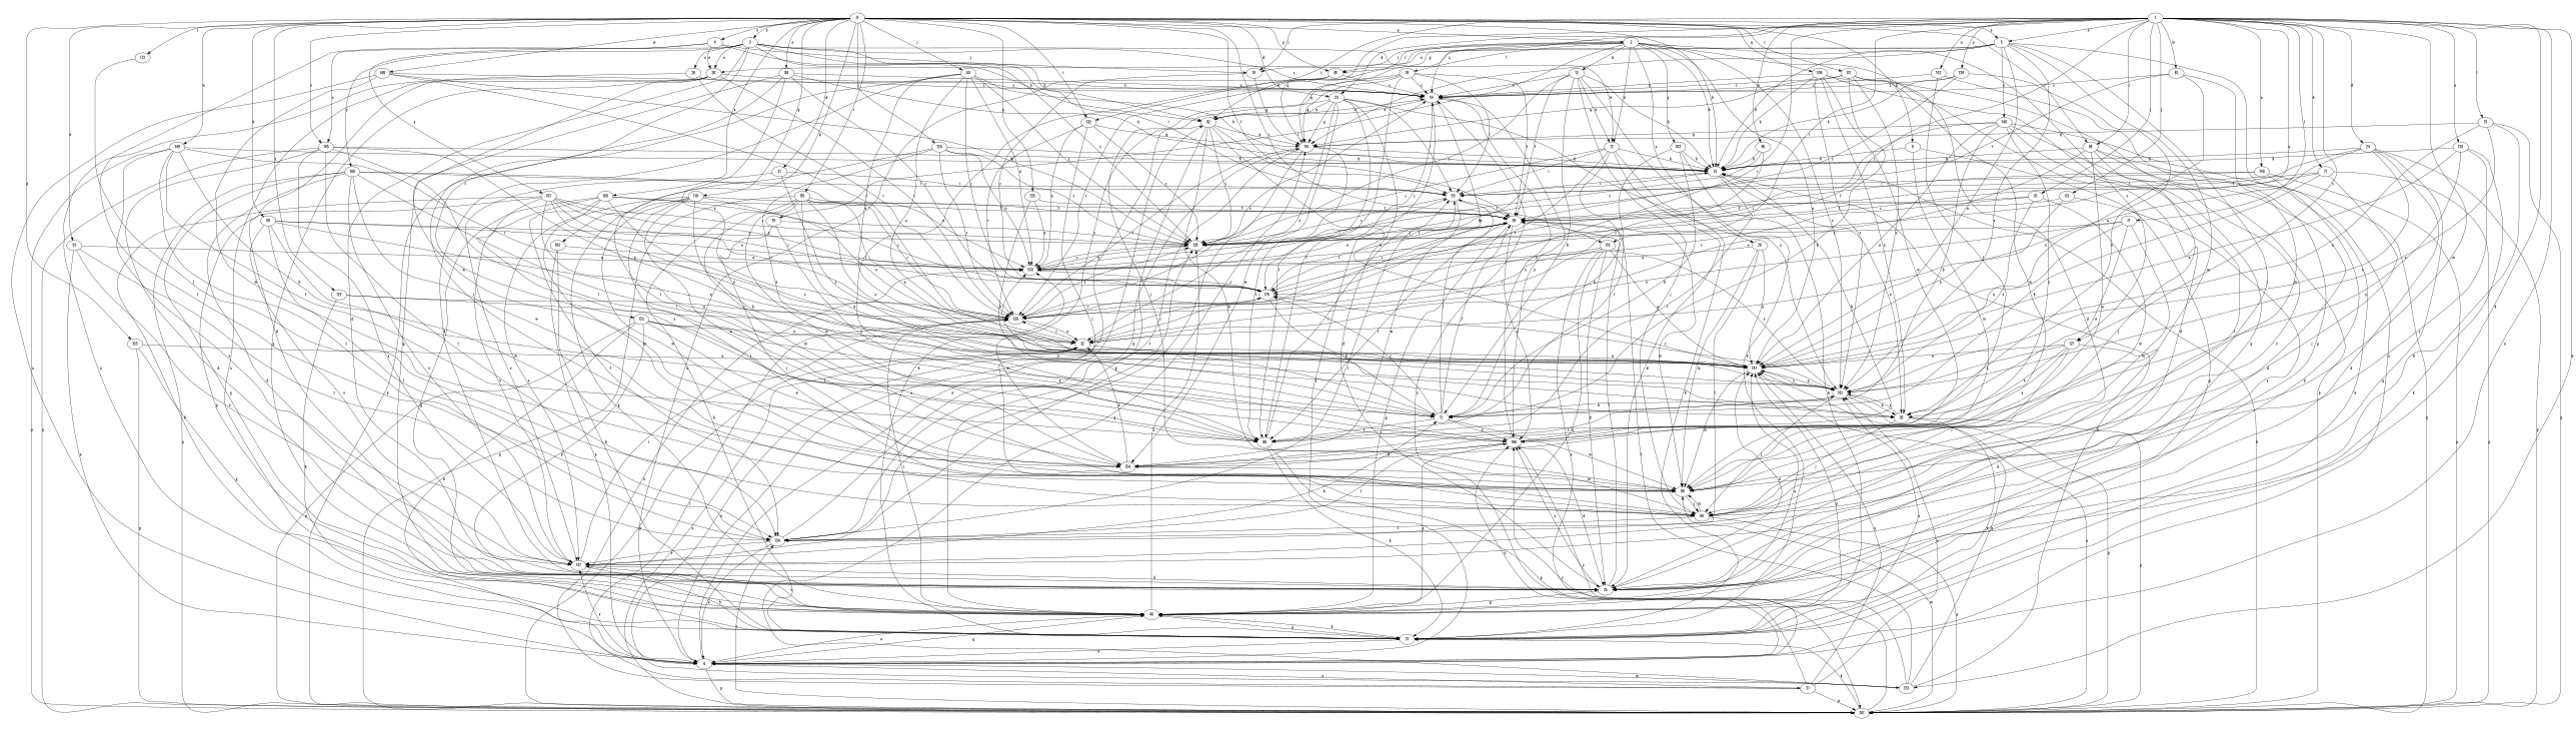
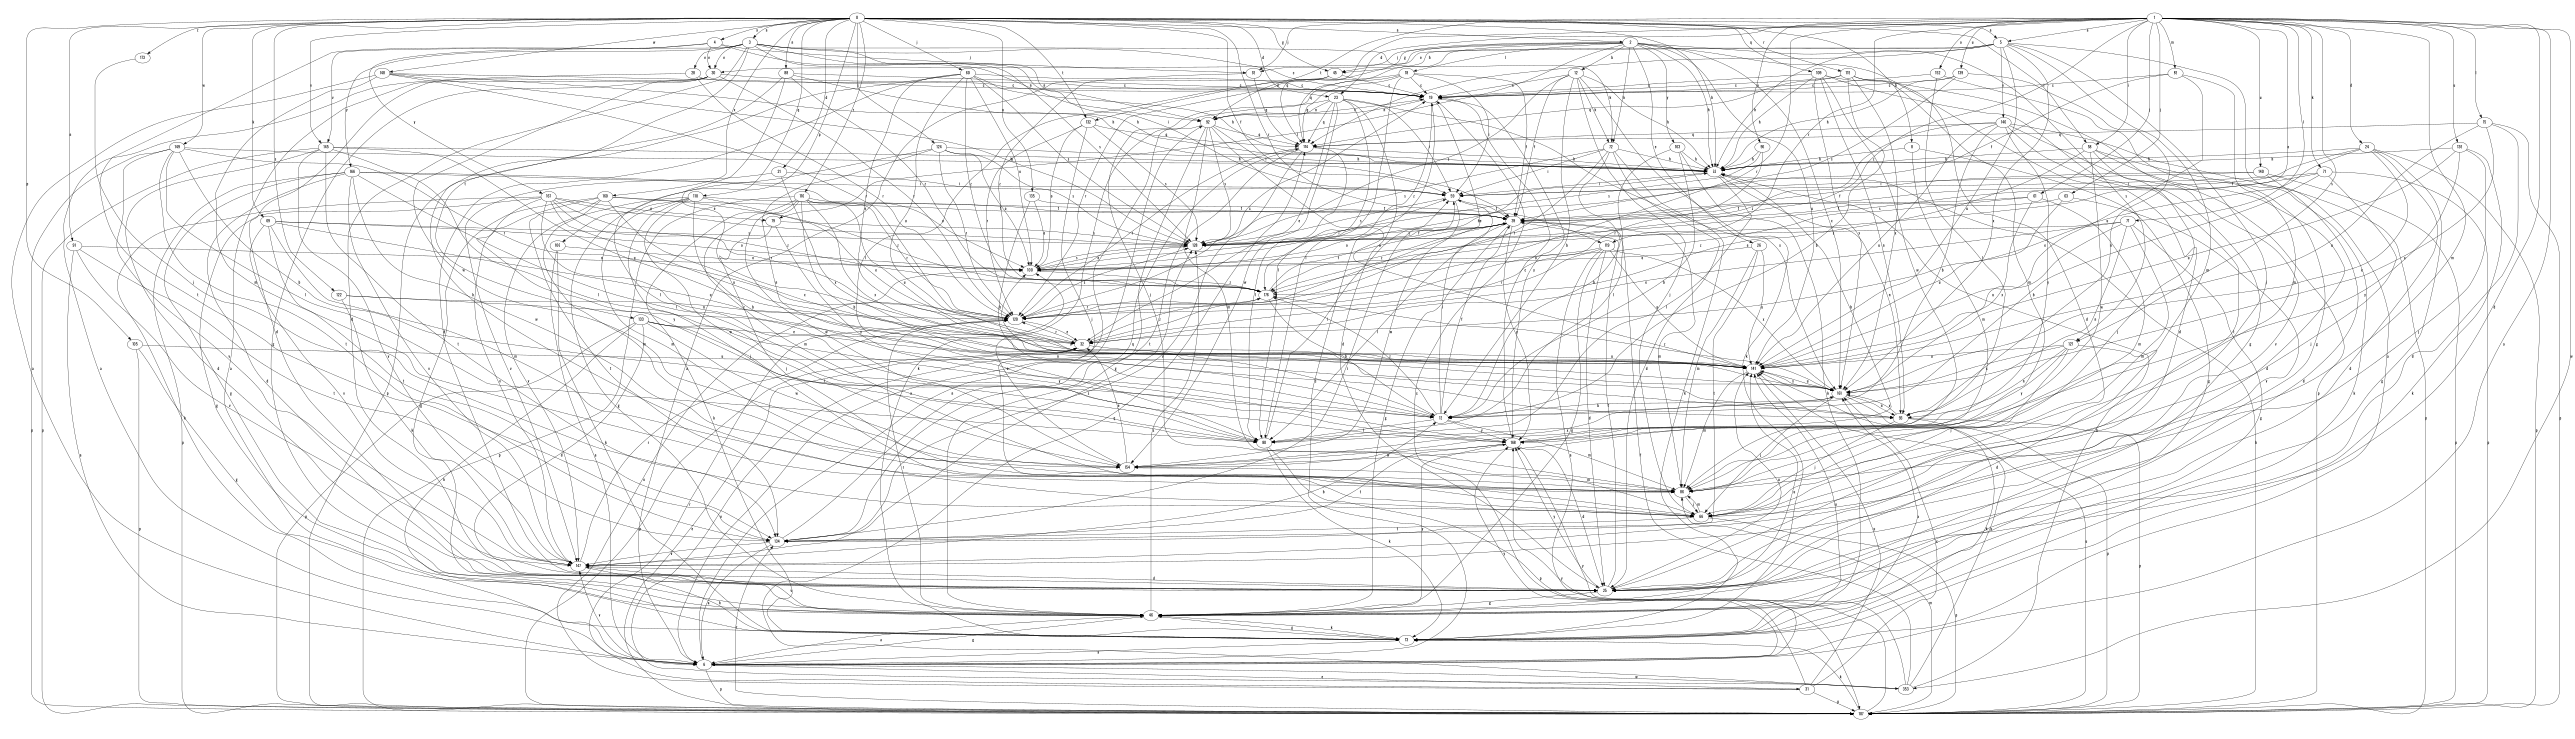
  strict digraph {
    fontname=Oswald
    node [fontname=Oswald]
    edge [fontname=Oswald]
    0
    2
    3
    4
    5
    8
    21
    23
    39
    45
    53
    58
    60
    69
    88
    91
    105
    106
    109
    110
    115
    116
    119
    122
    124
    132
    135
    145
    148
    149
    160
    173
    25
    65
    114
    127
    12
    26
    72
    78
    79
    92
    141
    161
    163
    19
    28
    30
    59
    128
    133
    166
    134
    167
    6
    86
    66
    146
    46
    147
    73
    80
    32
    154
    100
    176
    168
    93
    107
    13
    120
    1
    24
    61
    63
    71
    75
    77
    85
    96
    136
    139
    140
    152
-   153
+   153 [label=353]
    31
    0 -> 2 [label=a]
    0 -> 3 [label=a]
    0 -> 4 [label=a]
    0 -> 5 [label=a]
    0 -> 8 [label=b]
    0 -> 21 [label=d]
    0 -> 23 [label=d]
    0 -> 39 [label=f]
    0 -> 45 [label=g]
    0 -> 53 [label=h]
    0 -> 58 [label=i]
    0 -> 60 [label=j]
    0 -> 69 [label=k]
    0 -> 88 [label=n]
    0 -> 91 [label=n]
    0 -> 105 [label=p]
    0 -> 106 [label=p]
    0 -> 109 [label=q]
    0 -> 110 [label=q]
    0 -> 115 [label=r]
    0 -> 116 [label=r]
    0 -> 119 [label=r]
    0 -> 122 [label=s]
    0 -> 124 [label=s]
    0 -> 132 [label=t]
    0 -> 135 [label=u]
    0 -> 145 [label=v]
    0 -> 148 [label=w]
    0 -> 149 [label=w]
    0 -> 160 [label=x]
    0 -> 173 [label=z]
-   2 -> 45 [label=r]
+   2 -> 45 [label=g]
    2 -> 53 [label=h]
    2 -> 25 [label=d]
    2 -> 65 [label=j]
    2 -> 114 [label=q]
    2 -> 127 [label=s]
    2 -> 12 [label=b]
    2 -> 26 [label=e]
    2 -> 72 [label=k]
    2 -> 78 [label=l]
    2 -> 79 [label=l]
    2 -> 92 [label=n]
    2 -> 141 [label=u]
    2 -> 161 [label=x]
    2 -> 163 [label=y]
    3 -> 145 [label=v]
    3 -> 25 [label=d]
    3 -> 72 [label=k]
    3 -> 92 [label=n]
    3 -> 19 [label=c]
    3 -> 28 [label=e]
    3 -> 30 [label=e]
    3 -> 59 [label=i]
    3 -> 128 [label=s]
    3 -> 133 [label=t]
    3 -> 166 [label=y]
    4 -> 65 [label=j]
    4 -> 92 [label=n]
    4 -> 30 [label=e]
    4 -> 134 [label=t]
    4 -> 167 [label=y]
-   5 -> 45 [label=g]
+   5 -> 45 [label=h]
    5 -> 53 [label=h]
    5 -> 114 [label=q]
    5 -> 141 [label=u]
    5 -> 161 [label=x]
    5 -> 30 [label=e]
    5 -> 6 [label=a]
    5 -> 86 [label=m]
    5 -> 66 [label=j]
    5 -> 146 [label=v]
    8 -> 53 [label=h]
    8 -> 86 [label=m]
    8 -> 46 [label=g]
    21 -> 161 [label=x]
    21 -> 59 [label=i]
    21 -> 147 [label=v]
    23 -> 25 [label=d]
    23 -> 114 [label=q]
    23 -> 92 [label=n]
    23 -> 161 [label=x]
    23 -> 59 [label=i]
    23 -> 73 [label=k]
    23 -> 80 [label=l]
    23 -> 32 [label=e]
    23 -> 154 [label=w]
    39 -> 128 [label=s]
    39 -> 86 [label=m]
    39 -> 46 [label=g]
    39 -> 80 [label=l]
    39 -> 100 [label=o]
    39 -> 176 [label=z]
    39 -> 168 [label=y]
    45 -> 19 [label=c]
    45 -> 6 [label=a]
    45 -> 80 [label=l]
    53 -> 59 [label=i]
    53 -> 80 [label=l]
    53 -> 93 [label=n]
    58 -> 53 [label=h]
    58 -> 25 [label=d]
    58 -> 66 [label=j]
    58 -> 73 [label=k]
    58 -> 32 [label=e]
    58 -> 154 [label=w]
    60 -> 53 [label=h]
    60 -> 25 [label=d]
    60 -> 141 [label=u]
    60 -> 128 [label=s]
    60 -> 32 [label=e]
    60 -> 100 [label=o]
    60 -> 176 [label=z]
    60 -> 107 [label=p]
    69 -> 141 [label=u]
    69 -> 128 [label=s]
    69 -> 134 [label=t]
    69 -> 86 [label=m]
    69 -> 147 [label=v]
    69 -> 100 [label=o]
    88 -> 53 [label=h]
    88 -> 19 [label=c]
-   88 -> 66 [label=j]
-   88 -> 46 [label=g]
+   88 -> 66 [label=k]
+   77 -> 46 [label=g]
    88 -> 32 [label=e]
    88 -> 176 [label=z]
    91 -> 134 [label=t]
    91 -> 6 [label=a]
    91 -> 147 [label=v]
    91 -> 100 [label=o]
    105 -> 141 [label=u]
    105 -> 46 [label=g]
    105 -> 107 [label=p]
    106 -> 6 [label=a]
    106 -> 73 [label=k]
    106 -> 100 [label=o]
    109 -> 53 [label=h]
    109 -> 161 [label=x]
    109 -> 19 [label=c]
    109 -> 46 [label=g]
    109 -> 154 [label=w]
    109 -> 93 [label=n]
    109 -> 107 [label=p]
    110 -> 39 [label=f]
    110 -> 86 [label=m]
    110 -> 66 [label=j]
    110 -> 46 [label=g]
    110 -> 147 [label=v]
    110 -> 32 [label=e]
    110 -> 154 [label=w]
    110 -> 13 [label=b]
    115 -> 25 [label=d]
    115 -> 114 [label=q]
    115 -> 161 [label=x]
    115 -> 19 [label=c]
    115 -> 86 [label=m]
    115 -> 13 [label=b]
    116 -> 39 [label=f]
    116 -> 141 [label=u]
    116 -> 161 [label=x]
    116 -> 86 [label=m]
    116 -> 73 [label=k]
    116 -> 154 [label=w]
    116 -> 107 [label=p]
    116 -> 13 [label=b]
    116 -> 120 [label=r]
    119 -> 25 [label=d]
    119 -> 141 [label=u]
    119 -> 161 [label=x]
    119 -> 6 [label=a]
    119 -> 46 [label=g]
    119 -> 100 [label=o]
    119 -> 120 [label=r]
-   122 -> 73 [label=k]
+   122 -> 147 [label=k]
    122 -> 93 [label=n]
    122 -> 120 [label=r]
    124 -> 53 [label=h]
    124 -> 128 [label=s]
    124 -> 80 [label=l]
    124 -> 100 [label=o]
    124 -> 93 [label=n]
    124 -> 120 [label=r]
    132 -> 114 [label=q]
    132 -> 128 [label=s]
    132 -> 66 [label=j]
    132 -> 100 [label=o]
    132 -> 120 [label=r]
    135 -> 39 [label=f]
    135 -> 100 [label=o]
    135 -> 13 [label=b]
    145 -> 53 [label=h]
    145 -> 25 [label=d]
    145 -> 141 [label=u]
    145 -> 134 [label=t]
    145 -> 147 [label=v]
    145 -> 80 [label=l]
    145 -> 107 [label=p]
+   148 -> 53 [label=h]
    148 -> 19 [label=c]
    148 -> 128 [label=s]
    148 -> 6 [label=a]
    148 -> 86 [label=m]
    148 -> 120 [label=r]
    149 -> 53 [label=h]
    149 -> 134 [label=t]
    149 -> 147 [label=v]
    149 -> 80 [label=l]
    149 -> 107 [label=p]
    149 -> 13 [label=b]
    149 -> 120 [label=r]
    160 -> 39 [label=f]
    160 -> 161 [label=x]
    160 -> 134 [label=t]
    160 -> 86 [label=m]
    160 -> 46 [label=g]
    160 -> 147 [label=v]
    160 -> 176 [label=z]
    173 -> 66 [label=j]
    25 -> 39 [label=f]
    25 -> 141 [label=u]
    25 -> 46 [label=g]
    25 -> 168 [label=y]
    65 -> 114 [label=q]
    65 -> 176 [label=z]
    114 -> 53 [label=h]
    114 -> 134 [label=t]
    114 -> 147 [label=v]
    114 -> 80 [label=l]
    114 -> 120 [label=r]
    127 -> 25 [label=d]
    127 -> 141 [label=u]
    127 -> 161 [label=x]
    127 -> 66 [label=j]
    127 -> 168 [label=y]
    127 -> 93 [label=n]
    12 -> 39 [label=f]
    12 -> 53 [label=h]
    12 -> 72 [label=k]
    12 -> 19 [label=c]
    12 -> 128 [label=s]
    12 -> 66 [label=j]
    12 -> 73 [label=k]
    12 -> 13 [label=b]
    26 -> 141 [label=u]
    26 -> 134 [label=t]
    26 -> 86 [label=m]
    26 -> 100 [label=o]
    72 -> 53 [label=h]
    72 -> 25 [label=d]
    72 -> 59 [label=i]
    72 -> 128 [label=s]
    72 -> 73 [label=k]
    72 -> 13 [label=b]
    72 -> 120 [label=r]
    78 -> 39 [label=f]
    78 -> 114 [label=q]
    78 -> 19 [label=c]
    78 -> 59 [label=i]
    78 -> 66 [label=j]
    78 -> 80 [label=l]
    78 -> 120 [label=r]
    79 -> 128 [label=s]
    79 -> 66 [label=j]
    79 -> 168 [label=y]
    92 -> 114 [label=q]
    92 -> 141 [label=u]
    92 -> 19 [label=c]
    92 -> 59 [label=i]
    92 -> 128 [label=s]
    92 -> 6 [label=a]
    92 -> 86 [label=m]
    92 -> 46 [label=g]
    141 -> 161 [label=x]
    141 -> 86 [label=m]
    161 -> 141 [label=u]
    161 -> 66 [label=j]
    161 -> 176 [label=z]
    161 -> 93 [label=n]
    161 -> 107 [label=p]
    161 -> 13 [label=b]
    163 -> 53 [label=h]
    163 -> 73 [label=k]
    163 -> 80 [label=l]
    163 -> 13 [label=b]
    19 -> 92 [label=n]
    19 -> 32 [label=e]
    19 -> 176 [label=z]
    19 -> 168 [label=y]
    28 -> 19 [label=c]
    28 -> 6 [label=a]
    28 -> 120 [label=r]
    30 -> 25 [label=d]
    30 -> 19 [label=c]
    30 -> 6 [label=a]
    30 -> 46 [label=g]
    30 -> 154 [label=w]
    30 -> 120 [label=r]
    59 -> 39 [label=f]
    59 -> 128 [label=s]
    59 -> 154 [label=w]
    128 -> 39 [label=f]
    128 -> 100 [label=o]
    133 -> 25 [label=d]
    133 -> 73 [label=k]
    133 -> 80 [label=l]
    133 -> 32 [label=e]
    133 -> 154 [label=w]
    133 -> 168 [label=y]
    133 -> 107 [label=p]
    166 -> 25 [label=d]
    166 -> 59 [label=i]
    166 -> 46 [label=g]
    166 -> 147 [label=v]
    166 -> 80 [label=l]
    166 -> 154 [label=w]
    166 -> 100 [label=o]
    166 -> 107 [label=p]
    134 -> 114 [label=q]
    134 -> 59 [label=i]
    134 -> 128 [label=s]
    134 -> 6 [label=a]
    134 -> 147 [label=v]
    167 -> 141 [label=u]
    167 -> 128 [label=s]
    167 -> 46 [label=g]
    167 -> 73 [label=k]
-   167 -> 100 [label=o]
+   167 -> 79 [label=o]
    167 -> 176 [label=z]
    167 -> 168 [label=y]
    167 -> 93 [label=n]
    167 -> 120 [label=r]
    6 -> 92 [label=n]
    6 -> 19 [label=c]
    6 -> 46 [label=g]
    6 -> 147 [label=v]
    6 -> 168 [label=y]
    6 -> 107 [label=p]
    6 -> 153 [label=w]
    6 -> 31 [label=e]
    86 -> 66 [label=j]
    66 -> 134 [label=t]
    66 -> 86 [label=m]
    66 -> 107 [label=p]
    146 -> 114 [label=q]
    146 -> 141 [label=u]
    146 -> 134 [label=t]
    146 -> 147 [label=v]
    146 -> 176 [label=z]
    146 -> 168 [label=y]
    146 -> 107 [label=p]
    146 -> 13 [label=b]
    46 -> 141 [label=u]
    46 -> 128 [label=s]
    46 -> 6 [label=a]
    46 -> 147 [label=v]
    46 -> 73 [label=k]
    46 -> 168 [label=y]
    46 -> 120 [label=r]
    147 -> 25 [label=d]
    147 -> 73 [label=k]
    147 -> 13 [label=b]
    147 -> 120 [label=r]
    73 -> 141 [label=u]
    73 -> 161 [label=x]
    73 -> 6 [label=a]
    73 -> 46 [label=g]
    80 -> 59 [label=i]
    80 -> 73 [label=k]
    80 -> 107 [label=p]
    32 -> 141 [label=u]
    32 -> 176 [label=z]
    32 -> 107 [label=p]
    32 -> 120 [label=r]
    154 -> 161 [label=x]
    154 -> 86 [label=m]
    154 -> 32 [label=e]
    154 -> 100 [label=o]
    100 -> 53 [label=h]
    100 -> 59 [label=i]
    100 -> 128 [label=s]
    100 -> 176 [label=z]
    176 -> 39 [label=f]
    176 -> 13 [label=b]
    176 -> 120 [label=r]
    168 -> 53 [label=h]
    168 -> 25 [label=d]
    168 -> 19 [label=c]
    168 -> 134 [label=t]
    168 -> 154 [label=w]
    93 -> 161 [label=x]
    93 -> 66 [label=j]
    93 -> 73 [label=k]
    93 -> 107 [label=p]
    107 -> 53 [label=h]
    107 -> 141 [label=u]
    107 -> 134 [label=t]
    107 -> 86 [label=m]
    107 -> 73 [label=k]
    107 -> 32 [label=e]
    107 -> 168 [label=y]
    13 -> 39 [label=f]
    13 -> 59 [label=i]
    13 -> 86 [label=m]
    13 -> 80 [label=l]
    13 -> 100 [label=o]
    13 -> 176 [label=z]
    13 -> 168 [label=y]
    120 -> 19 [label=c]
    120 -> 128 [label=s]
    120 -> 32 [label=e]
    1 -> 5 [label=a]
    1 -> 23 [label=d]
    1 -> 58 [label=i]
    1 -> 119 [label=r]
    1 -> 132 [label=t]
    1 -> 25 [label=d]
    1 -> 65 [label=j]
    1 -> 114 [label=q]
    1 -> 127 [label=s]
-   1 -> 19 [label=c]
+   60 -> 19 [label=c]
    1 -> 6 [label=a]
    1 -> 86 [label=m]
    1 -> 100 [label=o]
    1 -> 176 [label=z]
    1 -> 120 [label=r]
    1 -> 24 [label=d]
    1 -> 61 [label=j]
    1 -> 63 [label=j]
    1 -> 71 [label=k]
    1 -> 75 [label=l]
    1 -> 77 [label=l]
    1 -> 85 [label=m]
    1 -> 96 [label=o]
    1 -> 136 [label=u]
    1 -> 139 [label=u]
    1 -> 140 [label=u]
    1 -> 152 [label=o]
    1 -> 153 [label=w]
    24 -> 39 [label=f]
    24 -> 53 [label=h]
    24 -> 25 [label=d]
    24 -> 161 [label=x]
    24 -> 46 [label=g]
    24 -> 32 [label=e]
    24 -> 107 [label=p]
    61 -> 39 [label=f]
    61 -> 161 [label=x]
    61 -> 86 [label=m]
    61 -> 176 [label=z]
    63 -> 39 [label=f]
    63 -> 141 [label=u]
    63 -> 147 [label=v]
    71 -> 59 [label=i]
    71 -> 128 [label=s]
    71 -> 66 [label=j]
    71 -> 107 [label=p]
    71 -> 13 [label=b]
    75 -> 25 [label=d]
    75 -> 114 [label=q]
    75 -> 141 [label=u]
    75 -> 161 [label=x]
    75 -> 107 [label=p]
    77 -> 141 [label=u]
    77 -> 128 [label=s]
    77 -> 86 [label=m]
    77 -> 32 [label=e]
    77 -> 93 [label=n]
    85 -> 39 [label=f]
    85 -> 141 [label=u]
    85 -> 19 [label=c]
    85 -> 86 [label=m]
    96 -> 53 [label=h]
    96 -> 128 [label=s]
    96 -> 120 [label=r]
    136 -> 53 [label=h]
    136 -> 141 [label=u]
    136 -> 66 [label=j]
    136 -> 73 [label=k]
    136 -> 168 [label=y]
    139 -> 53 [label=h]
    139 -> 19 [label=c]
    139 -> 128 [label=s]
    139 -> 93 [label=n]
    140 -> 39 [label=f]
    140 -> 25 [label=d]
    140 -> 59 [label=i]
    140 -> 107 [label=p]
    152 -> 19 [label=c]
    152 -> 46 [label=g]
    152 -> 80 [label=l]
    153 -> 39 [label=f]
    153 -> 53 [label=h]
    153 -> 114 [label=q]
    153 -> 141 [label=u]
    153 -> 32 [label=e]
    153 -> 168 [label=y]
    31 -> 141 [label=u]
    31 -> 161 [label=x]
    31 -> 19 [label=c]
    31 -> 100 [label=o]
    31 -> 107 [label=p]
    31 -> 120 [label=r]
  }
